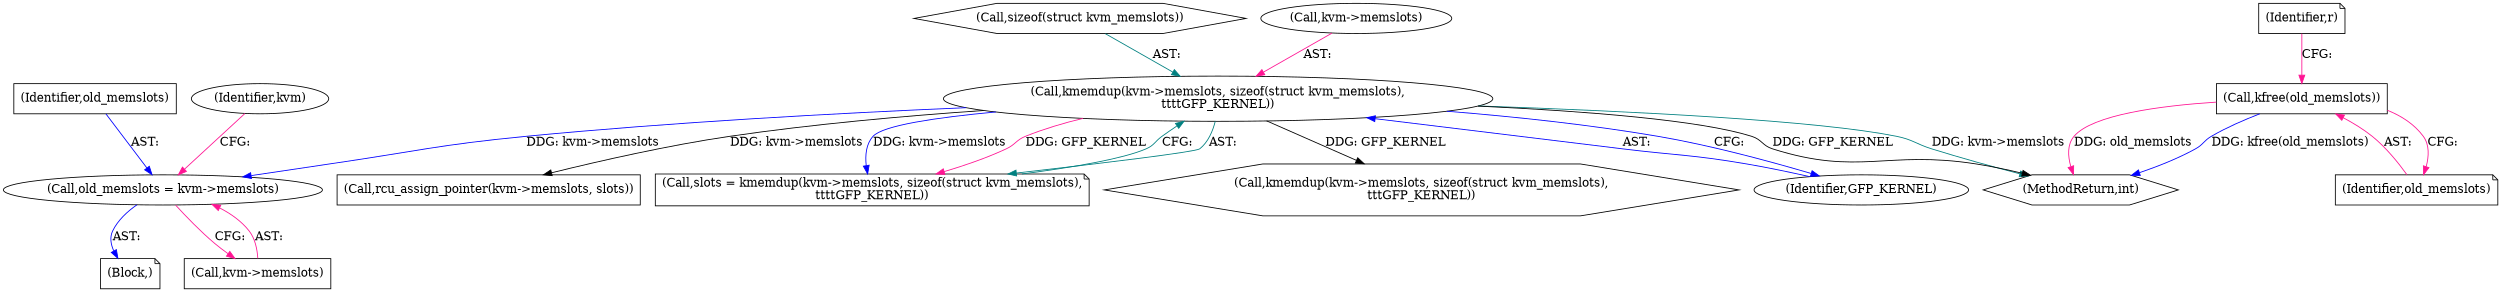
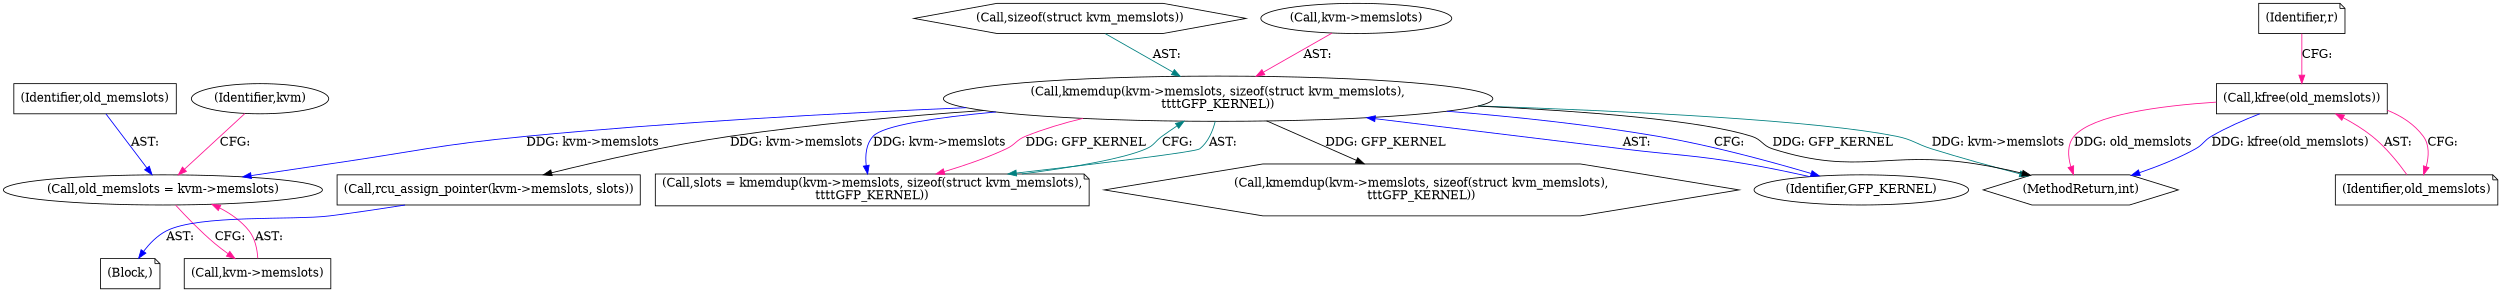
  digraph {
    node [shape=ellipse]
    edge [color=deeppink]
    n1 [label="(Call,old_memslots = kvm->memslots)"]
    n2 [label="(Block,)" shape=note]
    n3 [label="(Call,kvm->memslots)" shape=box]
    n4 [label="(Call,kfree(old_memslots))" shape=box]
    n5 [label="(MethodReturn,int)" shape=hexagon]
    n6 [label="(Identifier,old_memslots)" shape=note]
    n7 [label="(Call,kmemdup(kvm->memslots, sizeof(struct kvm_memslots),\n\t\t\t\tGFP_KERNEL))"]
    n8 [label="(Call,slots = kmemdup(kvm->memslots, sizeof(struct kvm_memslots),\n\t\t\t\tGFP_KERNEL))" shape=note]
    n9 [label="(Call,kmemdup(kvm->memslots, sizeof(struct kvm_memslots),\n\t\t\tGFP_KERNEL))" shape=hexagon]
    n10 [label="(Call,rcu_assign_pointer(kvm->memslots, slots))" shape=box]
    n11 [label="(Identifier,GFP_KERNEL)"]
    n12 [label="(Identifier,old_memslots)" shape=box]
    n13 [label="(Identifier,r)" shape=note]
    n14 [label="(Identifier,kvm)"]
    n15 [label="(Call,kvm->memslots)"]
    n16 [label="(Call,sizeof(struct kvm_memslots))" shape=hexagon]
-   n1 -> n2 [color=blue label="AST: "]
+   n10 -> n2 [color=blue label="AST: "]
    n1 -> n3 [label="CFG: "]
    n3 -> n1 [label="AST: "]
    n4 -> n5 [color=blue label="DDG: kfree(old_memslots)"]
    n4 -> n5 [label="DDG: old_memslots"]
    n4 -> n6 [label="CFG: "]
    n6 -> n4 [label="AST: "]
    n7 -> n1 [color=blue label="DDG: kvm->memslots"]
    n7 -> n5 [color=teal label="DDG: kvm->memslots"]
    n7 -> n5 [color=black label="DDG: GFP_KERNEL"]
    n7 -> n8 [color=teal label="AST: "]
    n7 -> n8 [color=blue label="DDG: kvm->memslots"]
    n7 -> n8 [label="DDG: GFP_KERNEL"]
    n7 -> n9 [color=black label="DDG: GFP_KERNEL"]
    n7 -> n10 [color=black label="DDG: kvm->memslots"]
    n7 -> n11 [color=blue label="CFG: "]
    n8 -> n7 [color=teal label="CFG: "]
    n11 -> n7 [color=blue label="AST: "]
    n12 -> n1 [color=blue label="AST: "]
    n13 -> n4 [label="CFG: "]
    n14 -> n1 [label="CFG: "]
    n15 -> n7 [label="AST: "]
    n16 -> n7 [color=teal label="AST: "]
  }
